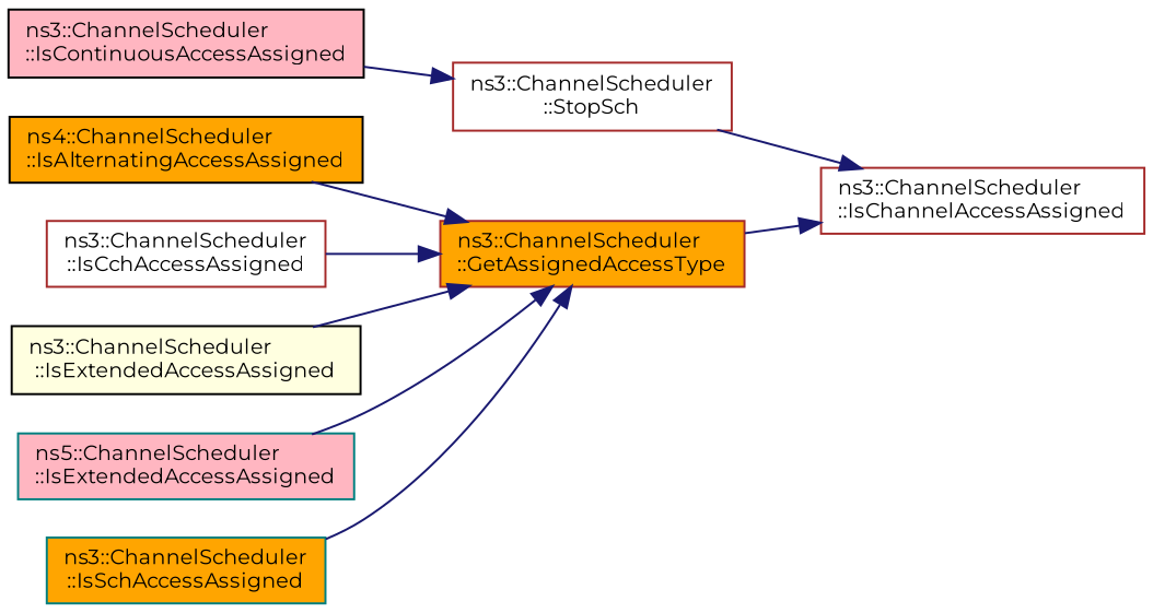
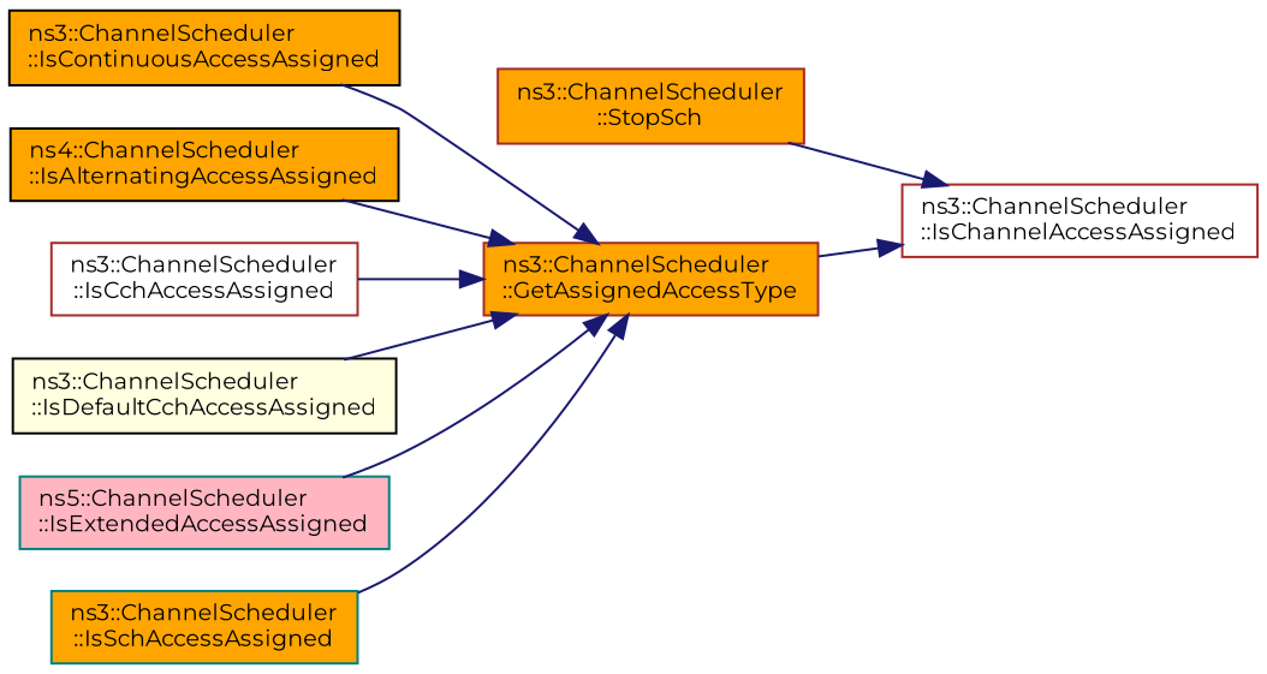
  digraph {
    fontname=Montserrat
    rankdir=RL
    node [color=brown fillcolor=orange fontname=Montserrat fontsize=10 shape=record style=filled]
    edge [color=midnightblue dir=back fontname=Montserrat fontsize=10 labelfontname=Helvetica labelfontsize=10 style=solid]
    n1 [fontcolor=black height=0.2 label="ns3::ChannelScheduler\l::GetAssignedAccessType" width=0.4]
    n2 [color=black height=0.2 label="ns4::ChannelScheduler\l::IsAlternatingAccessAssigned" width=0.4]
    n3 [fillcolor=white height=0.2 label="ns3::ChannelScheduler\l::IsCchAccessAssigned" width=0.4]
-   n4 [color=black fillcolor=lightpink height=0.2 label="ns3::ChannelScheduler\l::IsContinuousAccessAssigned" width=0.4]
-   n5 [color=black fillcolor=lightyellow height=0.2 label="ns3::ChannelScheduler\l::IsExtendedAccessAssigned" width=0.4]
+   n4 [color=black height=0.2 label="ns3::ChannelScheduler\l::IsContinuousAccessAssigned" width=0.4]
+   n5 [color=black fillcolor=lightyellow height=0.2 label="ns3::ChannelScheduler\l::IsDefaultCchAccessAssigned" width=0.4]
    n6 [color=teal fillcolor=lightpink height=0.2 label="ns5::ChannelScheduler\l::IsExtendedAccessAssigned" width=0.4]
    n7 [color=teal height=0.2 label="ns3::ChannelScheduler\l::IsSchAccessAssigned" width=0.4]
    n8 [fillcolor=white height=0.2 label="ns3::ChannelScheduler\l::IsChannelAccessAssigned" width=0.4]
-   n9 [fillcolor=white height=0.2 label="ns3::ChannelScheduler\l::StopSch" width=0.4]
+   n9 [height=0.2 label="ns3::ChannelScheduler\l::StopSch" width=0.4]
    n1 -> n2
    n1 -> n3
-   n9 -> n4
+   n1 -> n4
    n1 -> n5
    n1 -> n6
    n1 -> n7
    n8 -> n1
    n8 -> n9
  }
